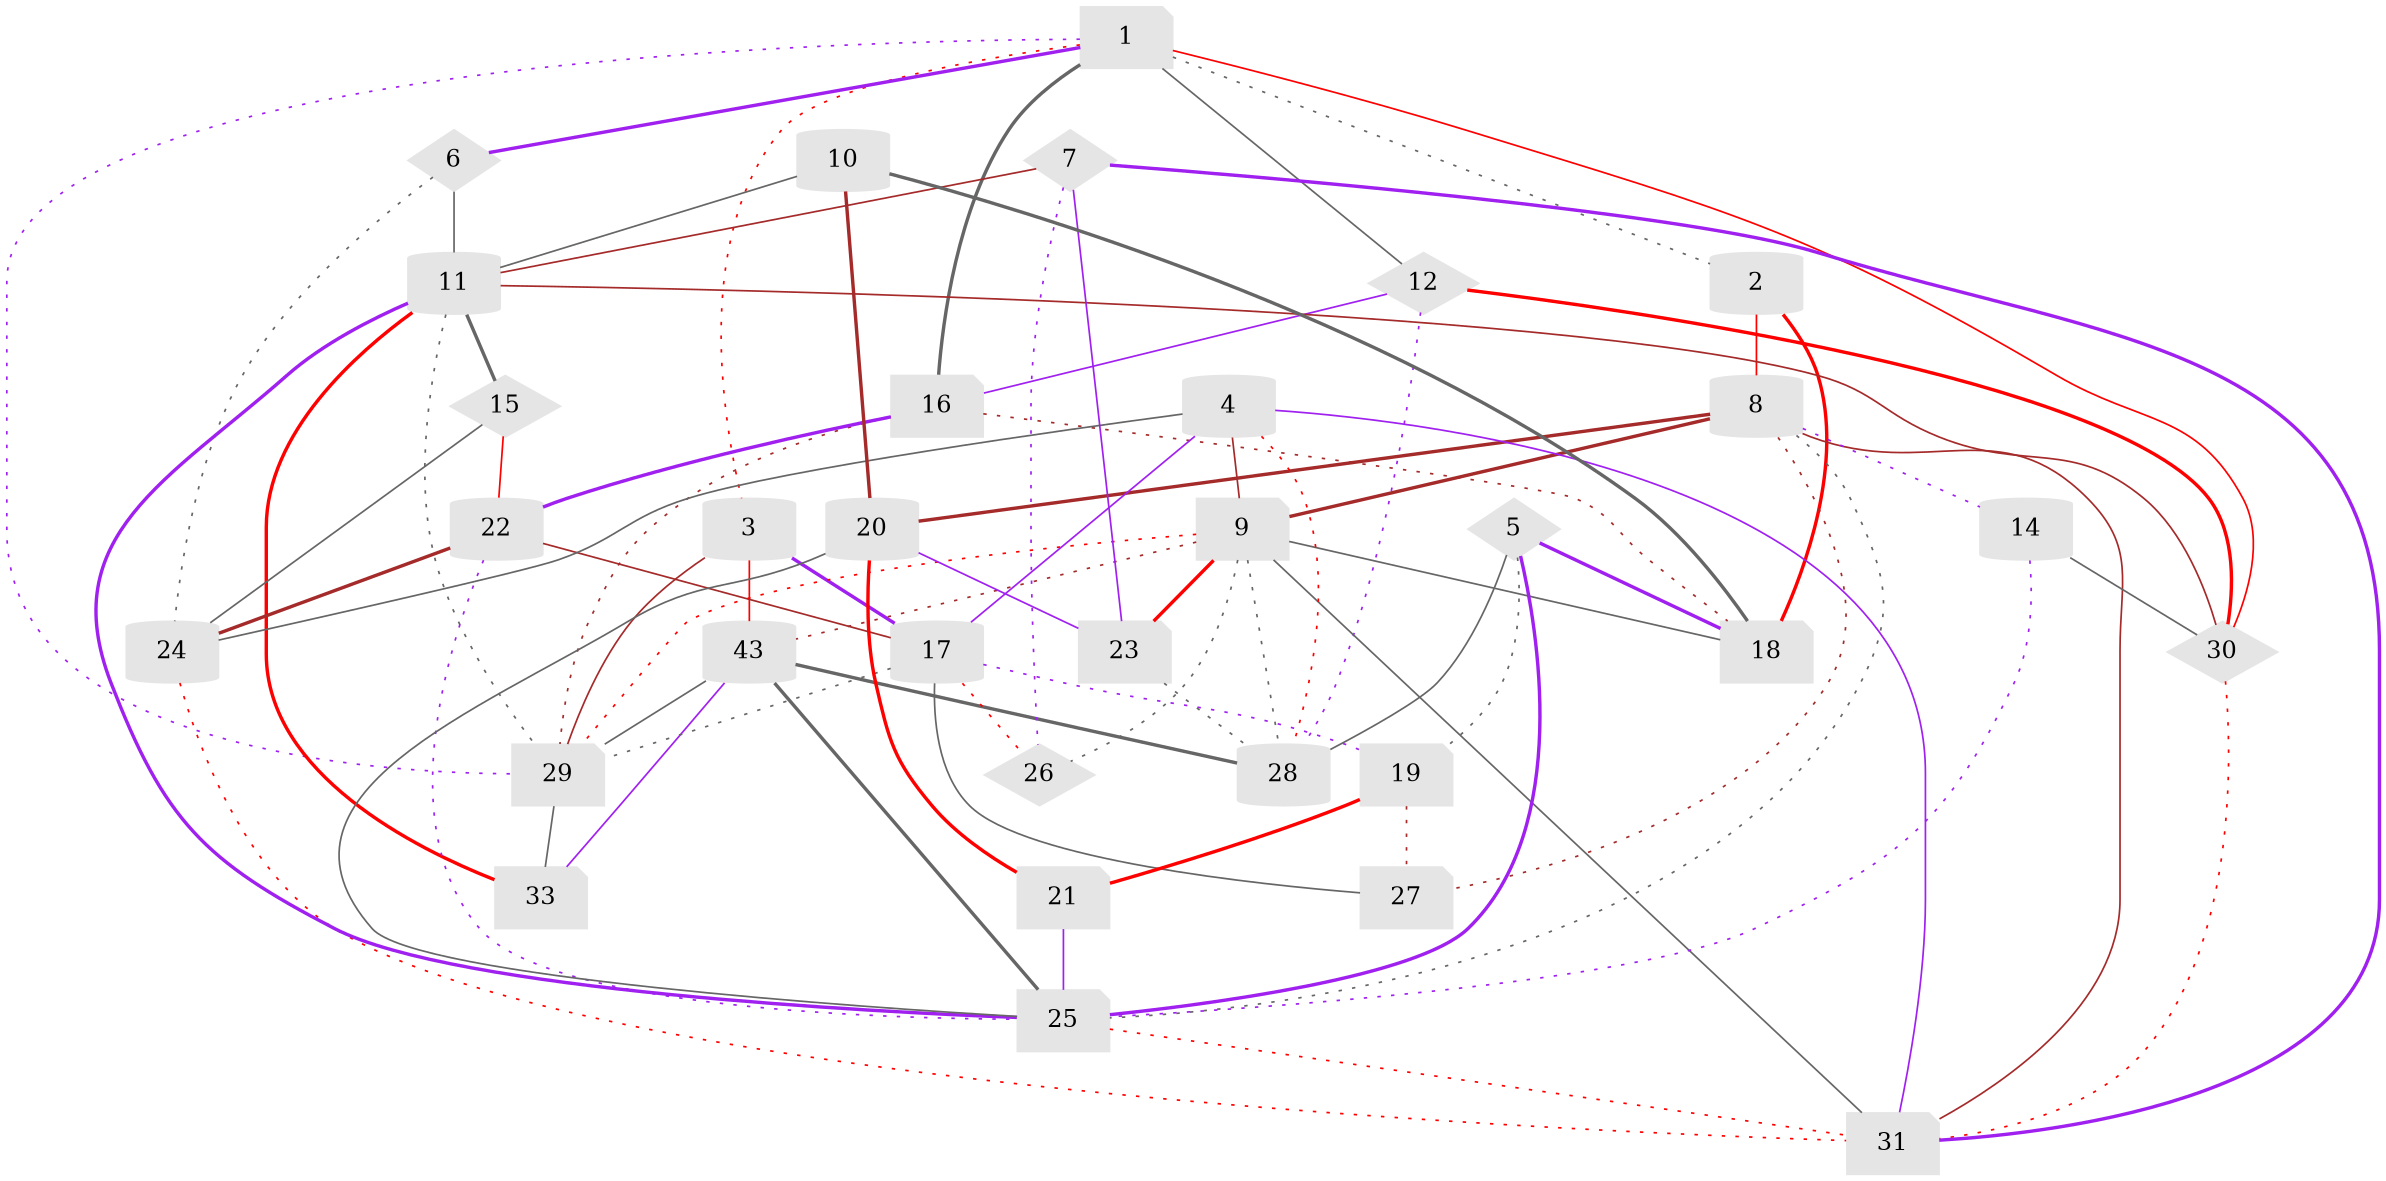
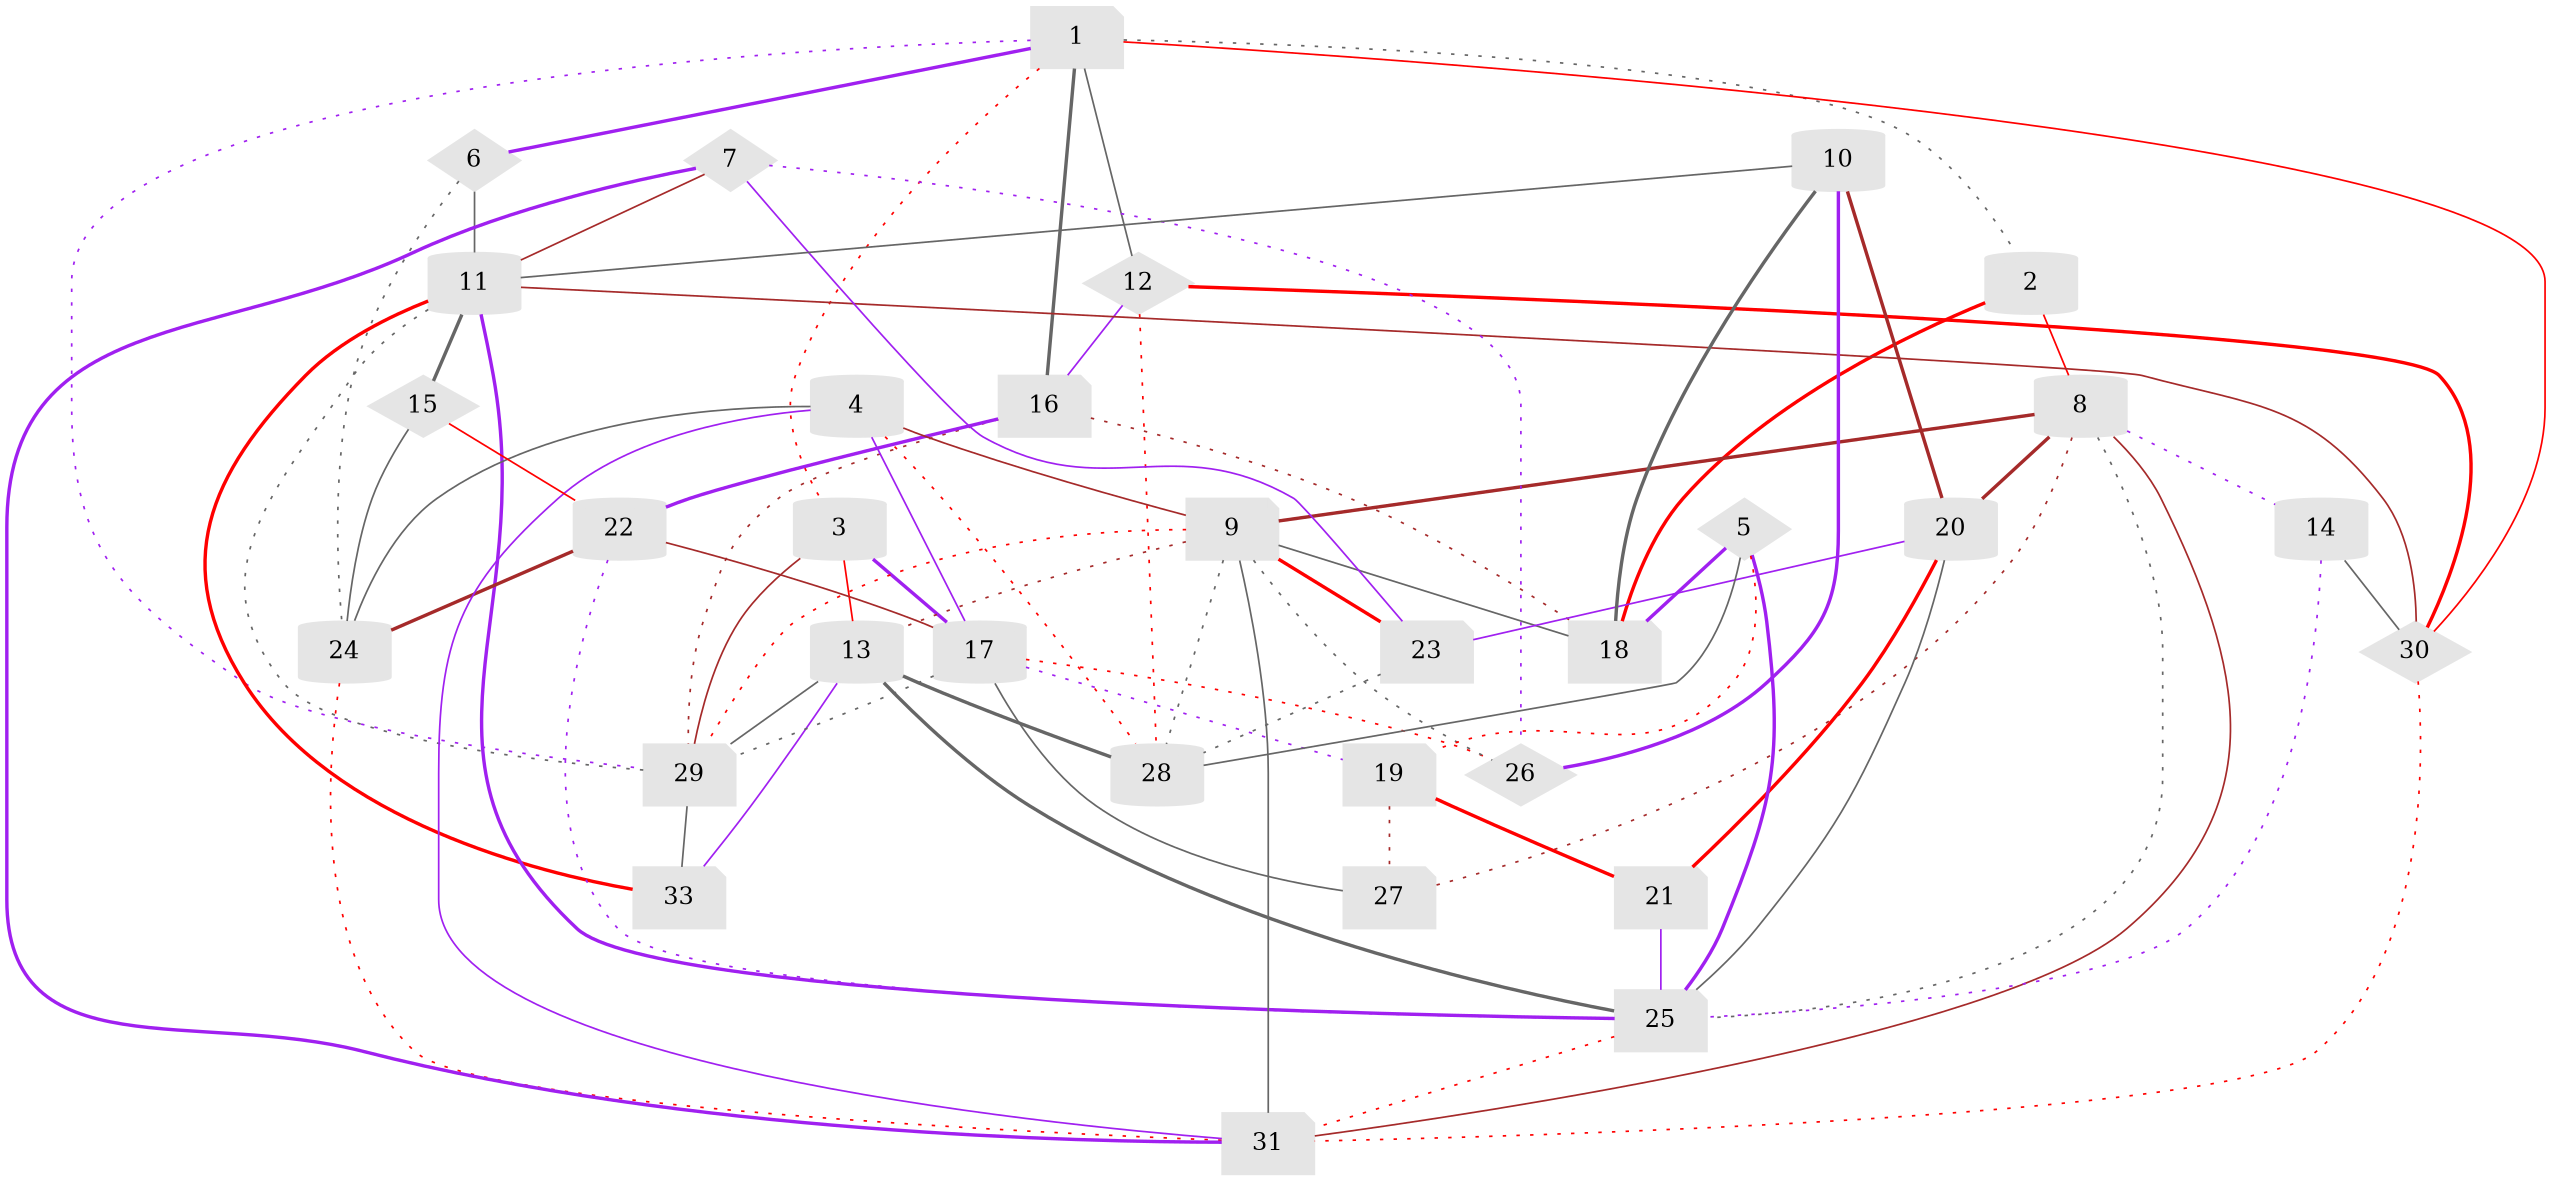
  graph {
    fontname="DejaVu Serif"
    node [color=gray90 fontname="DejaVu Serif" shape=cylinder style=filled]
    edge [color=gray40 fontname="DejaVu Serif" style=solid weight=1.0]
    1 [shape=note]
    2
    3
    6 [shape=diamond]
    12 [shape=diamond]
    16 [shape=note]
    29 [shape=note]
    30 [shape=diamond]
    8
    18 [shape=note]
-   13 [label=43]
+   13
    17
    24
    11
    28
    22
    n17 [label=33 shape=note]
    31 [shape=note]
    9 [shape=note]
    25 [shape=note]
    14
    20
    27 [shape=note]
    19 [shape=note]
    26 [shape=diamond]
    4
    23 [shape=note]
    5 [shape=diamond]
    21 [shape=note]
    15 [shape=diamond]
    7 [shape=diamond]
    10
    1 -- 2 [style=dotted]
    1 -- 3 [color=red style=dotted]
    1 -- 6 [color=purple style=bold]
    1 -- 12 [weight=2.0]
    1 -- 16 [style=bold]
    1 -- 29 [color=purple style=dotted]
    1 -- 30 [color=red]
    2 -- 8 [color=red weight=2.0]
    2 -- 18 [color=red style=bold]
    3 -- 29 [color=brown]
    3 -- 13 [color=red]
    3 -- 17 [color=purple style=bold]
    6 -- 24 [style=dotted]
    6 -- 11
    12 -- 16 [color=purple]
    12 -- 30 [color=red style=bold]
-   12 -- 28 [color=purple style=dotted]
+   12 -- 28 [color=red style=dotted]
    16 -- 29 [color=brown style=dotted]
    16 -- 18 [color=brown style=dotted]
    16 -- 22 [color=purple style=bold weight=2.0]
    29 -- n17
    30 -- 31 [color=red style=dotted]
    8 -- 31 [color=brown]
    8 -- 9 [color=brown style=bold]
    8 -- 25 [style=dotted]
    8 -- 14 [color=purple style=dotted]
    8 -- 20 [color=brown style=bold]
    8 -- 27 [color=brown style=dotted]
    13 -- 29
    13 -- 28 [style=bold]
    13 -- n17 [color=purple]
    13 -- 25 [style=bold]
    17 -- 29 [style=dotted]
    17 -- 27
    17 -- 19 [color=purple style=dotted]
    17 -- 26 [color=red style=dotted]
    24 -- 31 [color=red style=dotted]
    11 -- 29 [style=dotted]
    11 -- 30 [color=brown]
    11 -- n17 [color=red style=bold weight=2.0]
    11 -- 25 [color=purple style=bold]
    11 -- 15 [style=bold]
    22 -- 17 [color=brown]
    22 -- 24 [color=brown style=bold]
    22 -- 25 [color=purple style=dotted]
    9 -- 29 [color=red style=dotted]
    9 -- 18
    9 -- 13 [color=brown style=dotted]
    9 -- 28 [style=dotted]
    9 -- 31 [weight=2.0]
    9 -- 26 [style=dotted]
    9 -- 23 [color=red style=bold]
    25 -- 31 [color=red style=dotted]
    14 -- 30
    14 -- 25 [color=purple style=dotted]
    20 -- 25
    20 -- 23 [color=purple]
    20 -- 21 [color=red style=bold]
    19 -- 27 [color=brown style=dotted]
    19 -- 21 [color=red style=bold]
    4 -- 17 [color=purple]
    4 -- 24 [weight=2.0]
    4 -- 28 [color=red style=dotted]
    4 -- 31 [color=purple]
    4 -- 9 [color=brown]
    23 -- 28 [style=dotted]
    5 -- 18 [color=purple style=bold]
    5 -- 28
    5 -- 25 [color=purple style=bold]
-   5 -- 19 [style=dotted]
+   5 -- 19 [color=red style=dotted]
    21 -- 25 [color=purple]
    15 -- 24
    15 -- 22 [color=red]
    7 -- 11 [color=brown]
    7 -- 31 [color=purple style=bold]
    7 -- 26 [color=purple style=dotted]
    7 -- 23 [color=purple]
    10 -- 18 [style=bold]
    10 -- 11
    10 -- 20 [color=brown style=bold weight=2.0]
+   10 -- 26 [color=purple style=bold]
  }
